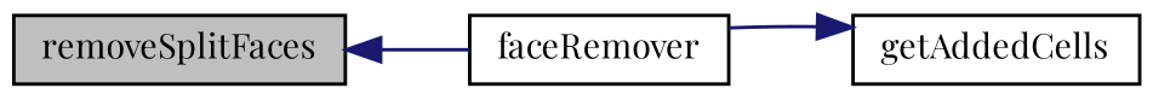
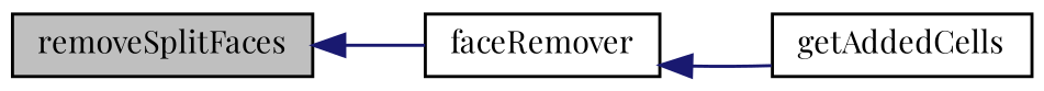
  digraph {
    fontname="Playfair Display"
    rankdir=LR
    node [color=black fontname="Playfair Display" fontsize=10 shape=record]
    edge [color=midnightblue dir=back fontname="Playfair Display" fontsize=10 labelfontname=Helvetica labelfontsize=10 style=solid]
    n1 [fillcolor=grey75 fontcolor=black height=0.2 label=removeSplitFaces style=filled width=0.4]
    n2 [height=0.2 label=faceRemover width=0.4]
    n3 [height=0.2 label=getAddedCells width=0.4]
    n1 -> n2
-   n3 -> n2
+   n2 -> n3
  }
